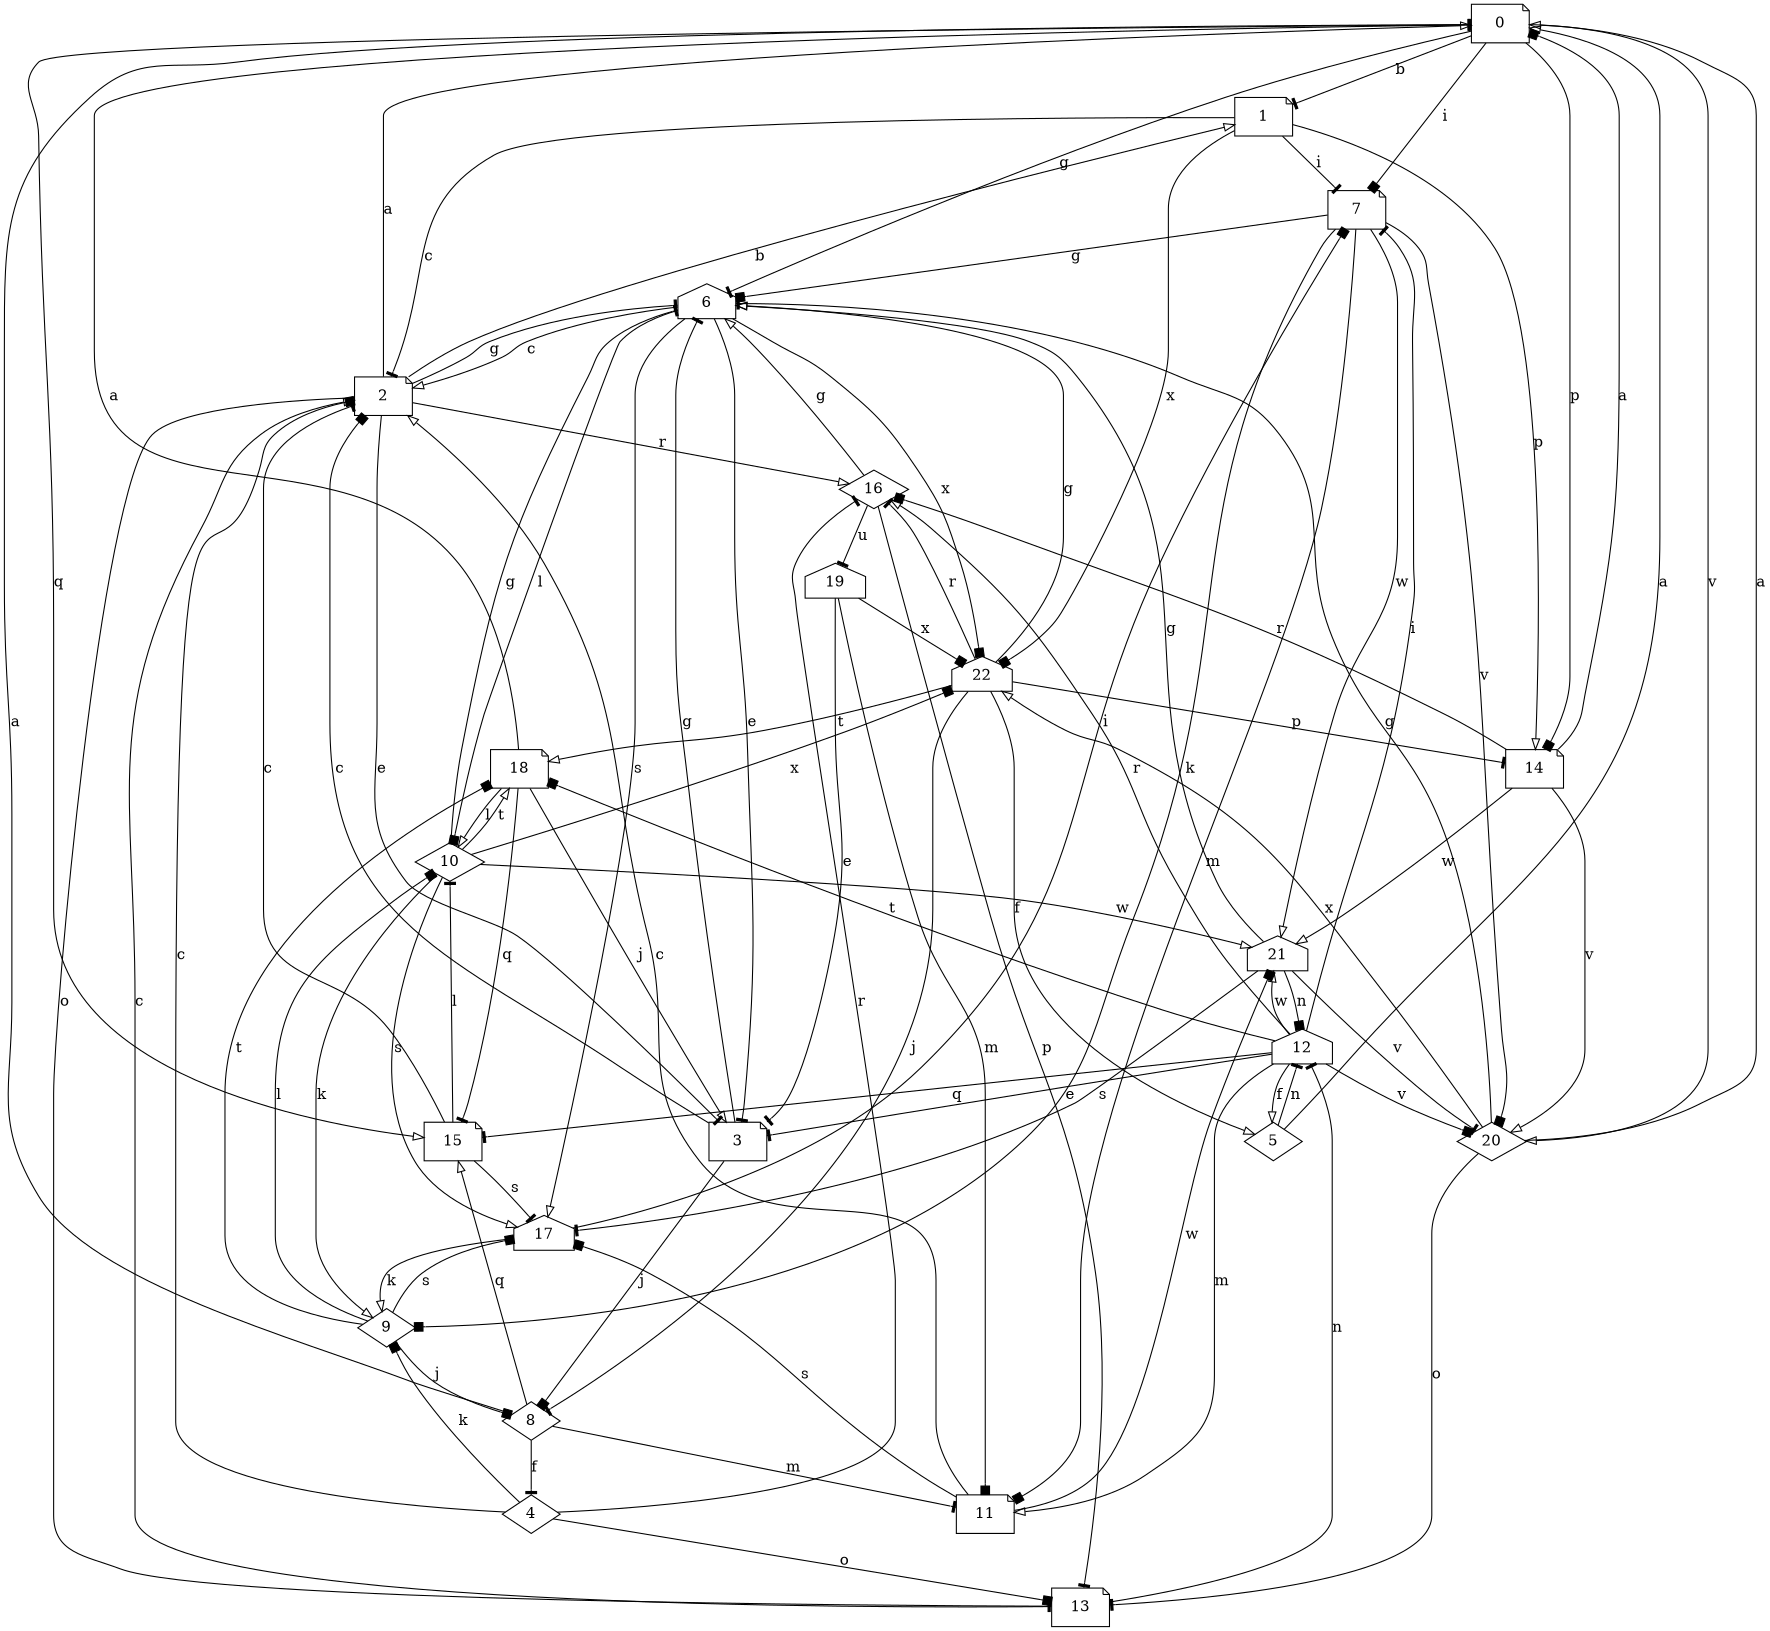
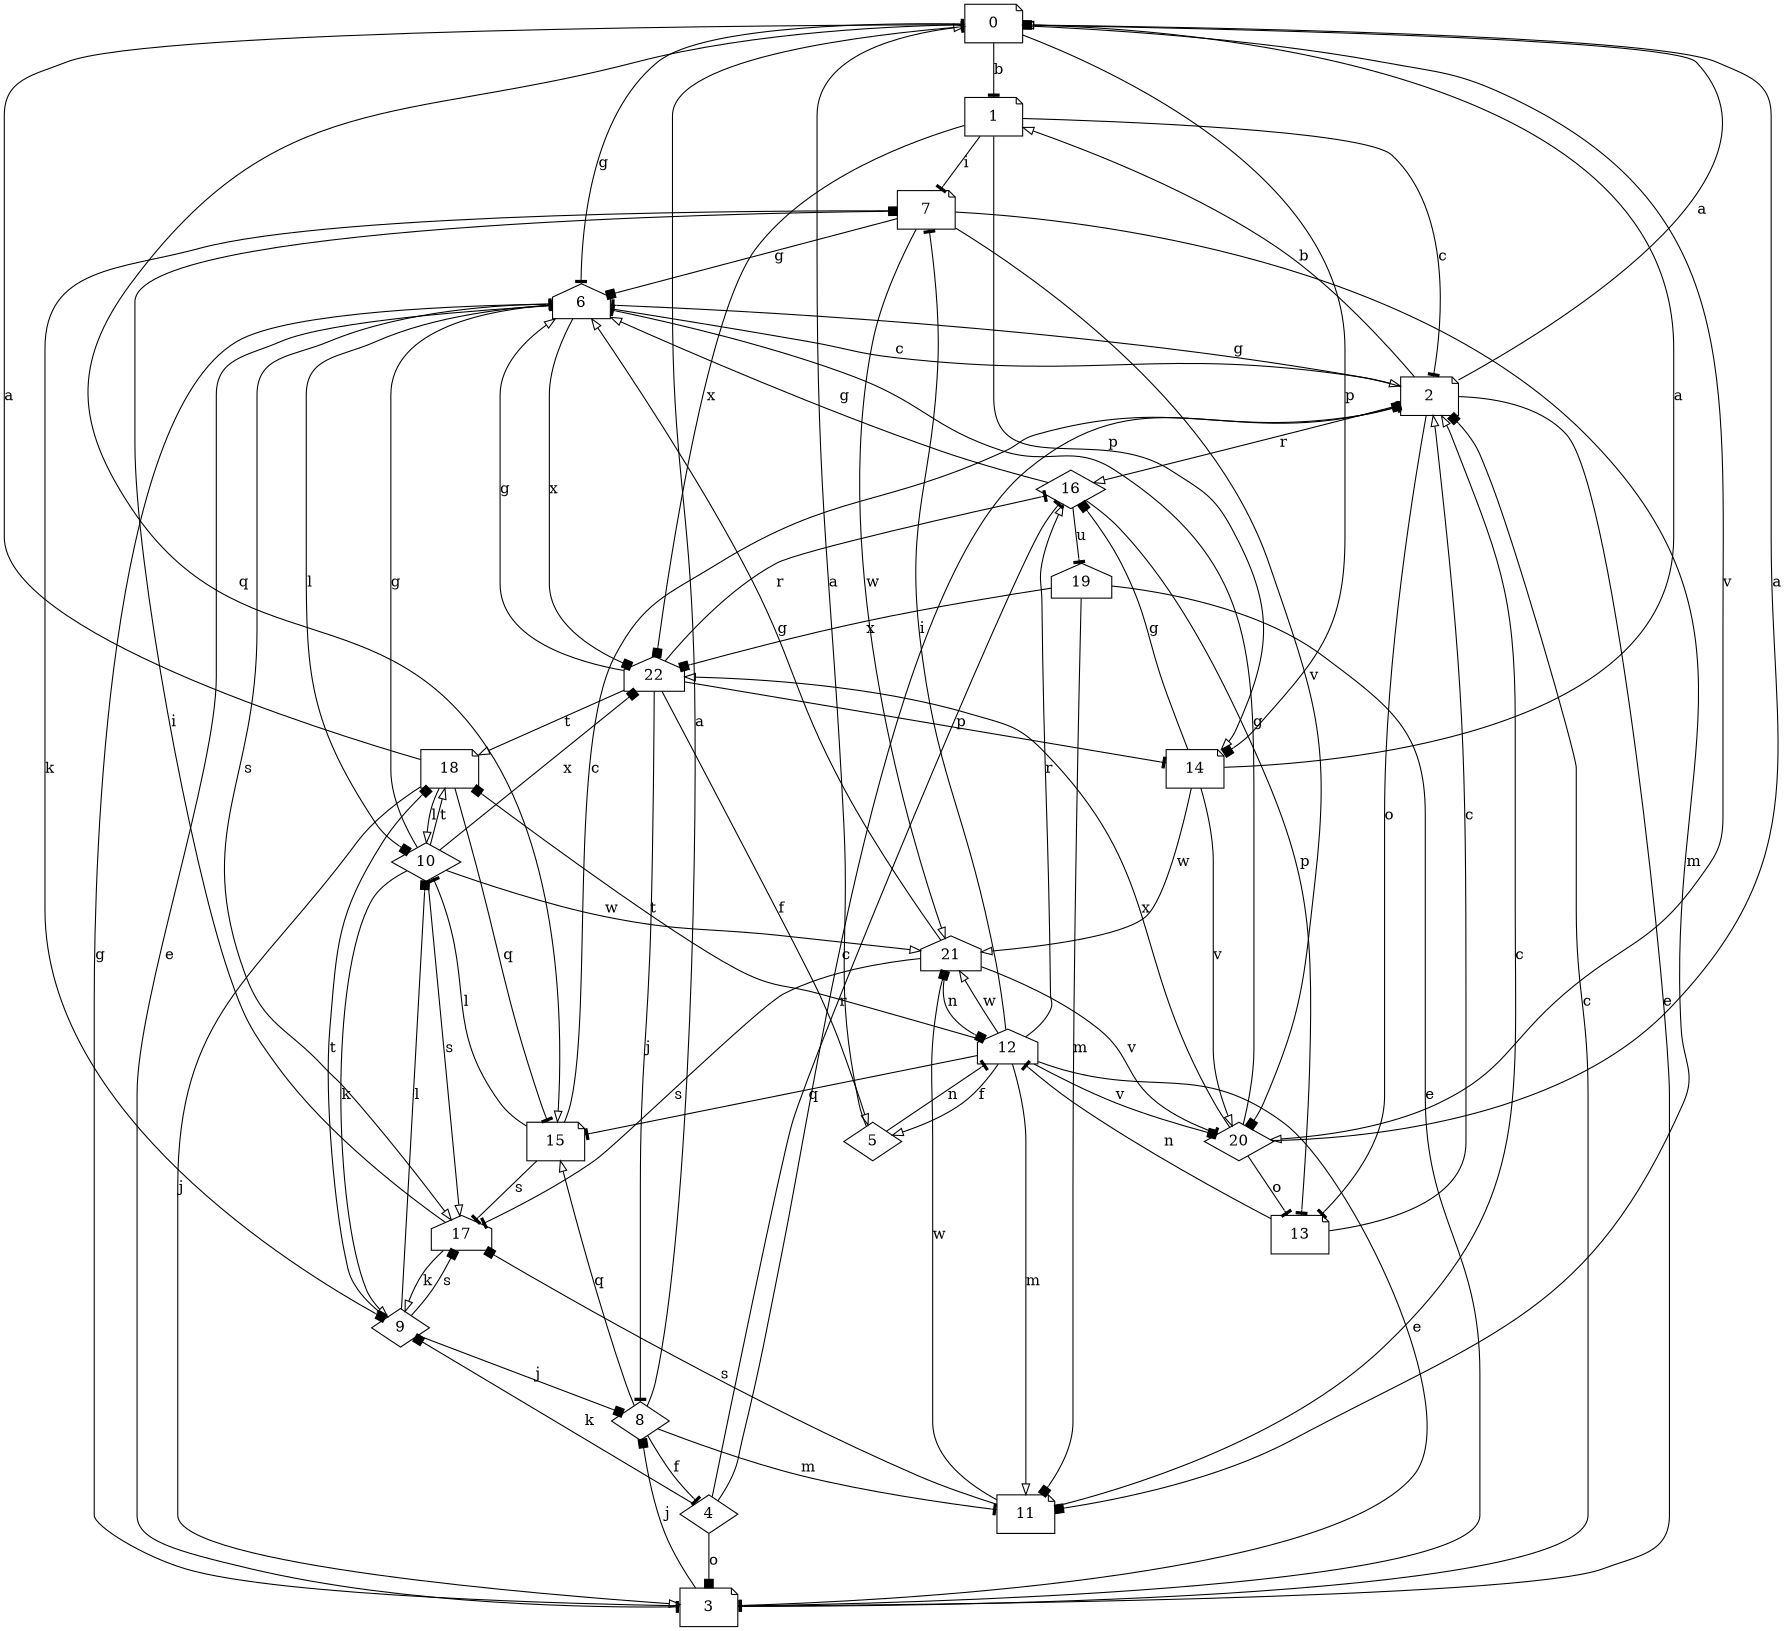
  strict digraph {
    node [shape=note]
    edge [arrowhead=tee]
    0
    1
    6 [shape=house]
    7
    14
    15
    20 [shape=diamond]
    2
    22 [shape=house]
    3
    13
    16 [shape=diamond]
    10 [shape=diamond]
    17 [shape=house]
    9 [shape=diamond]
    11
    21 [shape=house]
    8 [shape=diamond]
    5 [shape=diamond]
    18
    12 [shape=house]
    19 [shape=house]
    4 [shape=diamond]
    0 -> 1 [label=b]
    0 -> 6 [label=g]
-   0 -> 7 [arrowhead=box label=i]
    0 -> 14 [arrowhead=box label=p]
    0 -> 15 [arrowhead=onormal label=q]
    0 -> 20 [arrowhead=onormal label=v]
    1 -> 7 [label=i]
    1 -> 14 [arrowhead=onormal label=p]
    1 -> 2 [label=c]
    1 -> 22 [arrowhead=box label=x]
    6 -> 2 [arrowhead=onormal label=c]
    6 -> 22 [arrowhead=box label=x]
    6 -> 3 [label=e]
    6 -> 10 [arrowhead=box label=l]
    6 -> 17 [arrowhead=onormal label=s]
    7 -> 6 [arrowhead=box label=g]
    7 -> 20 [arrowhead=box label=v]
    7 -> 9 [arrowhead=box label=k]
    7 -> 11 [arrowhead=box label=m]
    7 -> 21 [arrowhead=onormal label=w]
    14 -> 0 [arrowhead=box label=a]
    14 -> 20 [arrowhead=onormal label=v]
-   14 -> 16 [arrowhead=box label=r]
+   14 -> 16 [arrowhead=box label=g]
    14 -> 21 [arrowhead=onormal label=w]
    15 -> 2 [label=c]
    15 -> 10 [label=l]
    15 -> 17 [label=s]
    20 -> 0 [arrowhead=onormal label=a]
    20 -> 6 [label=g]
    20 -> 22 [arrowhead=onormal label=x]
    20 -> 13 [label=o]
    2 -> 0 [arrowhead=onormal label=a]
    2 -> 1 [arrowhead=onormal label=b]
    2 -> 6 [label=g]
    2 -> 3 [label=e]
    2 -> 13 [label=o]
    2 -> 16 [arrowhead=onormal label=r]
    22 -> 6 [arrowhead=onormal label=g]
    22 -> 14 [label=p]
    22 -> 16 [label=r]
    22 -> 8 [label=j]
    22 -> 5 [arrowhead=onormal label=f]
    22 -> 18 [arrowhead=onormal label=t]
    3 -> 6 [label=g]
    3 -> 2 [arrowhead=box label=c]
    3 -> 8 [arrowhead=box label=j]
    13 -> 2 [arrowhead=onormal label=c]
    13 -> 12 [label=n]
    16 -> 6 [arrowhead=onormal label=g]
    16 -> 13 [label=p]
    16 -> 19 [label=u]
    10 -> 6 [label=g]
    10 -> 22 [arrowhead=box label=x]
    10 -> 17 [arrowhead=onormal label=s]
    10 -> 9 [arrowhead=onormal label=k]
    10 -> 21 [arrowhead=onormal label=w]
    10 -> 18 [arrowhead=onormal label=t]
    17 -> 7 [arrowhead=box label=i]
    17 -> 9 [arrowhead=onormal label=k]
    9 -> 10 [arrowhead=box label=l]
    9 -> 17 [arrowhead=box label=s]
    9 -> 8 [arrowhead=box label=j]
    9 -> 18 [arrowhead=box label=t]
    11 -> 2 [arrowhead=onormal label=c]
    11 -> 17 [arrowhead=box label=s]
    11 -> 21 [arrowhead=box label=w]
    21 -> 6 [arrowhead=onormal label=g]
    21 -> 20 [label=v]
    21 -> 17 [label=s]
    21 -> 12 [arrowhead=box label=n]
    8 -> 0 [label=a]
    8 -> 15 [arrowhead=onormal label=q]
    8 -> 11 [label=m]
    8 -> 4 [label=f]
    5 -> 0 [arrowhead=onormal label=a]
    5 -> 12 [label=n]
    18 -> 0 [label=a]
    18 -> 15 [label=q]
    18 -> 3 [arrowhead=onormal label=j]
    18 -> 10 [arrowhead=onormal label=l]
    12 -> 7 [label=i]
    12 -> 15 [label=q]
    12 -> 20 [arrowhead=box label=v]
    12 -> 3 [label=e]
    12 -> 16 [arrowhead=onormal label=r]
    12 -> 11 [arrowhead=onormal label=m]
    12 -> 21 [arrowhead=onormal label=w]
    12 -> 5 [arrowhead=onormal label=f]
    12 -> 18 [arrowhead=box label=t]
    19 -> 22 [arrowhead=box label=x]
    19 -> 3 [label=e]
    19 -> 11 [arrowhead=box label=m]
    4 -> 2 [arrowhead=box label=c]
-   4 -> 13 [arrowhead=box label=o]
+   4 -> 3 [arrowhead=box label=o]
    4 -> 16 [label=r]
    4 -> 9 [arrowhead=box label=k]
  }
